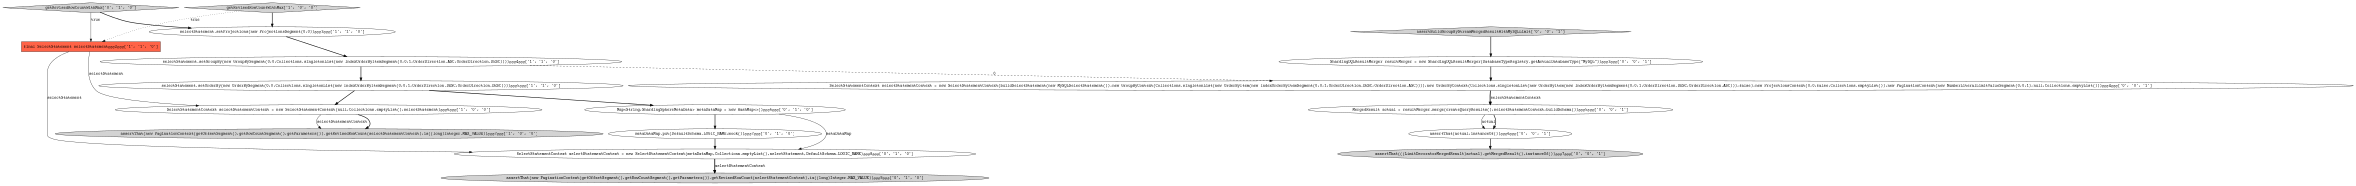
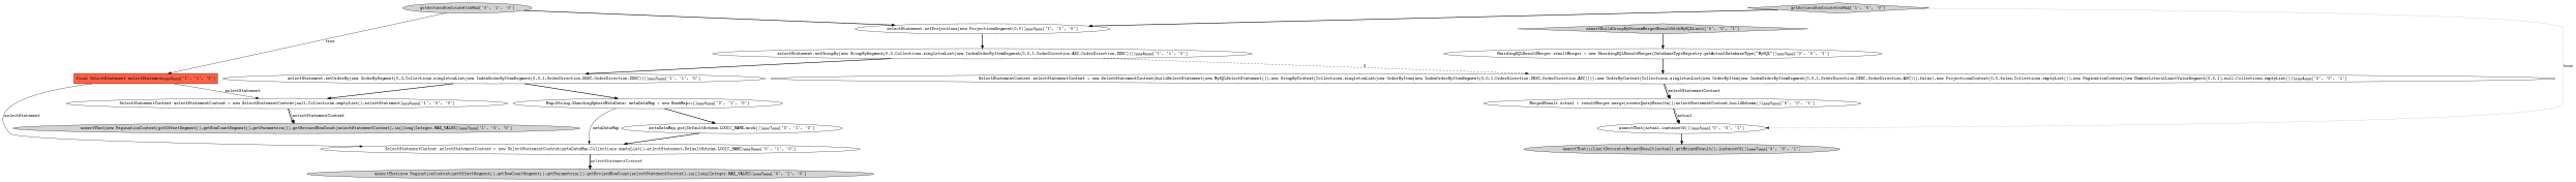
  digraph {
    fontname="Courier Prime"
    node [fillcolor=white fontname="Courier Prime" shape=ellipse style=filled]
    edge [fontname="Courier Prime" style=bold]
    n1 [fillcolor=lightgray label="assertThat(new PaginationContext(getOffsetSegment(),getRowCountSegment(),getParameters()).getRevisedRowCount(selectStatementContext),is((long)Integer.MAX_VALUE))@@@7@@@['1', '0', '0']"]
    n2 [label="selectStatement.setOrderBy(new OrderBySegment(0,0,Collections.singletonList(new IndexOrderByItemSegment(0,0,1,OrderDirection.DESC,OrderDirection.DESC))))@@@5@@@['1', '1', '0']"]
    n3 [label="SelectStatementContext selectStatementContext = new SelectStatementContext(null,Collections.emptyList(),selectStatement)@@@6@@@['1', '0', '0']"]
    n4 [label="Map<String,ShardingSphereMetaData> metaDataMap = new HashMap<>()@@@6@@@['0', '1', '0']"]
    n5 [label="SelectStatementContext selectStatementContext = new SelectStatementContext(metaDataMap,Collections.emptyList(),selectStatement,DefaultSchema.LOGIC_NAME)@@@8@@@['0', '1', '0']"]
    n6 [label="metaDataMap.put(DefaultSchema.LOGIC_NAME,mock())@@@7@@@['0', '1', '0']"]
-   n7 [fillcolor=lightgray label="getRevisedRowCountWithMax['0', '1', '0']" shape=diamond]
+   n7 [fillcolor=lightgray label="getRevisedRowCountWithMax['0', '1', '0']"]
    n8 [fillcolor=tomato label="final SelectStatement selectStatement@@@2@@@['1', '1', '0']" shape=box]
    n9 [label="selectStatement.setProjections(new ProjectionsSegment(0,0))@@@3@@@['1', '1', '0']"]
    n10 [label="selectStatement.setGroupBy(new GroupBySegment(0,0,Collections.singletonList(new IndexOrderByItemSegment(0,0,1,OrderDirection.ASC,OrderDirection.DESC))))@@@4@@@['1', '1', '0']"]
    n11 [fillcolor=lightgray label="assertThat(new PaginationContext(getOffsetSegment(),getRowCountSegment(),getParameters()).getRevisedRowCount(selectStatementContext),is((long)Integer.MAX_VALUE))@@@9@@@['0', '1', '0']"]
    n12 [fillcolor=lightgray label="getRevisedRowCountWithMax['1', '0', '0']" shape=diamond]
    n13 [label="MergedResult actual = resultMerger.merge(createQueryResults(),selectStatementContext,buildSchema())@@@5@@@['0', '0', '1']"]
    n14 [label="assertThat(actual,instanceOf())@@@6@@@['0', '0', '1']"]
    n15 [fillcolor=lightgray label="assertThat(((LimitDecoratorMergedResult)actual).getMergedResult(),instanceOf())@@@7@@@['0', '0', '1']"]
    n16 [label="ShardingDQLResultMerger resultMerger = new ShardingDQLResultMerger(DatabaseTypeRegistry.getActualDatabaseType(\"MySQL\"))@@@3@@@['0', '0', '1']"]
    n17 [label="SelectStatementContext selectStatementContext = new SelectStatementContext(buildSelectStatement(new MySQLSelectStatement()),new GroupByContext(Collections.singletonList(new OrderByItem(new IndexOrderByItemSegment(0,0,1,OrderDirection.DESC,OrderDirection.ASC)))),new OrderByContext(Collections.singletonList(new OrderByItem(new IndexOrderByItemSegment(0,0,1,OrderDirection.DESC,OrderDirection.ASC))),false),new ProjectionsContext(0,0,false,Collections.emptyList()),new PaginationContext(new NumberLiteralLimitValueSegment(0,0,1),null,Collections.emptyList()))@@@4@@@['0', '0', '1']"]
    n18 [fillcolor=lightgray label="assertBuildGroupByStreamMergedResultWithMySQLLimit['0', '0', '1']" shape=diamond]
    n2 -> n3
    n2 -> n4
    n3 -> n1
    n3 -> n1 [label=selectStatementContext style=solid]
    n4 -> n5 [label=metaDataMap style=solid]
    n4 -> n6
    n5 -> n11
    n5 -> n11 [label=selectStatementContext style=solid]
    n6 -> n5
    n7 -> n8 [label=true style=solid]
    n7 -> n9
    n8 -> n3 [label=selectStatement style=solid]
    n8 -> n5 [label=selectStatement style=solid]
    n9 -> n10
    n10 -> n2
    n10 -> n17 [label=0 style=dashed]
-   n12 -> n8 [label=true style=dotted]
+   n12 -> n14 [label=true style=dotted]
    n12 -> n9
    n13 -> n14 [label=actual style=solid]
    n13 -> n14
    n14 -> n15
    n16 -> n17
    n17 -> n13
    n17 -> n13 [label=selectStatementContext style=solid]
    n18 -> n16
  }
